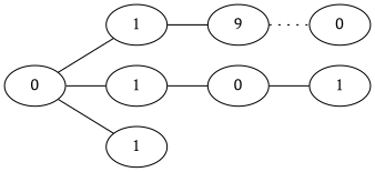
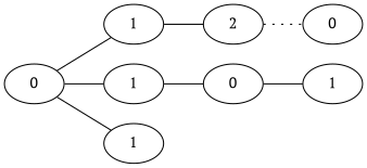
  graph {
    rankdir=LR
    fontname="PT Serif"
    node [fontname="PT Serif"]
    edge [fontname="PT Serif"]
    n1 [label=0]
    n2 [label=1]
    n3 [label=1]
    n4 [label=1]
-   n5 [label=9]
+   n5 [label=2]
    n6 [label=0]
    n7 [label=0]
    n8 [label=1]
    n1 -- n2
    n1 -- n3
    n1 -- n4
    n2 -- n5
    n3 -- n7
    n5 -- n6 [style=dotted]
    n7 -- n8
  }
